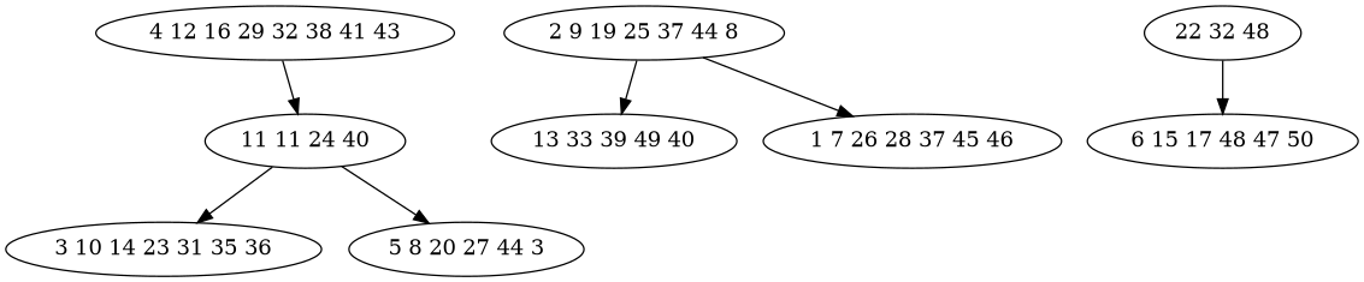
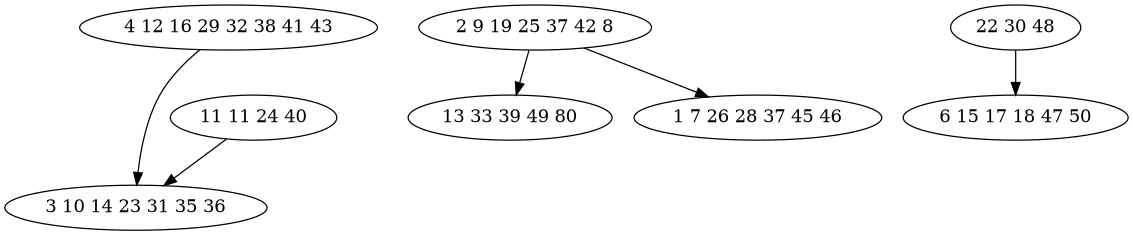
  digraph {
    n1 [label="4 12 16 29 32 38 41 43"]
    n2 [label="11 11 24 40"]
-   n3 [label="2 9 19 25 37 44 8"]
-   n4 [label="13 33 39 49 40"]
+   n3 [label="2 9 19 25 37 42 8"]
+   n4 [label="13 33 39 49 80"]
    n5 [label="1 7 26 28 37 45 46"]
    n6 [label="3 10 14 23 31 35 36"]
-   n7 [label="5 8 20 27 44 3"]
-   n8 [label="22 32 48"]
-   n9 [label="6 15 17 48 47 50"]
-   n1 -> n2
+   n8 [label="22 30 48"]
+   n9 [label="6 15 17 18 47 50"]
+   n1 -> n6
    n2 -> n6
-   n2 -> n7
    n3 -> n4
    n3 -> n5
    n8 -> n9
  }
